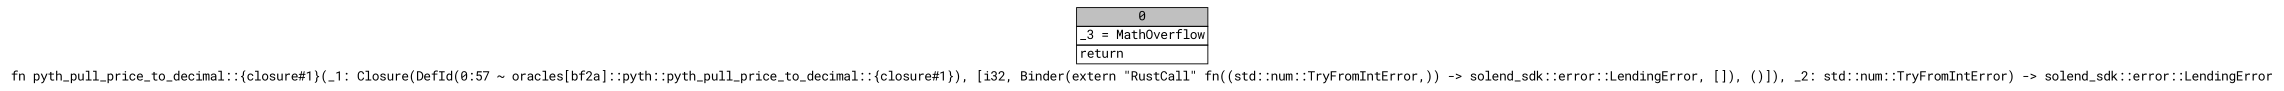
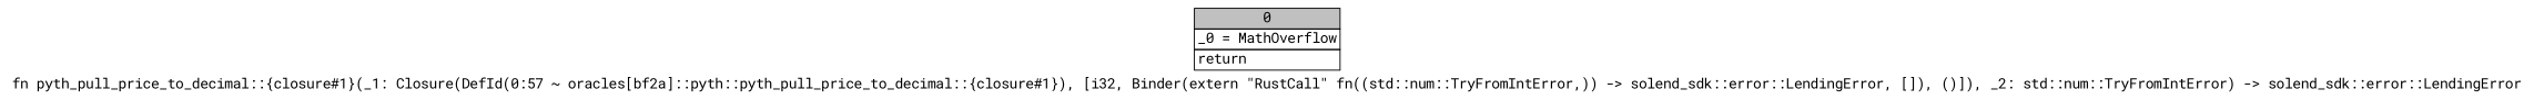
  digraph {
    fontname="Roboto Mono"
    label=<fn pyth_pull_price_to_decimal::{closure#1}(_1: Closure(DefId(0:57 ~ oracles[bf2a]::pyth::pyth_pull_price_to_decimal::{closure#1}), [i32, Binder(extern &quot;RustCall&quot; fn((std::num::TryFromIntError,)) -&gt; solend_sdk::error::LendingError, []), ()]), _2: std::num::TryFromIntError) -&gt; solend_sdk::error::LendingError<br align="left"/>>
    rankdir=LR
-   n1 [fontname="Roboto Mono" label=<<table border="0" cellborder="1" cellspacing="0"><tr><td bgcolor="gray" align="center" colspan="1">0</td></tr><tr><td align="left" balign="left">_3 = MathOverflow<br/></td></tr><tr><td align="left">return</td></tr></table>> shape=none]
+   n1 [fontname="Roboto Mono" label=<<table border="0" cellborder="1" cellspacing="0"><tr><td bgcolor="gray" align="center" colspan="1">0</td></tr><tr><td align="left" balign="left">_0 = MathOverflow<br/></td></tr><tr><td align="left">return</td></tr></table>> shape=none]
  }
